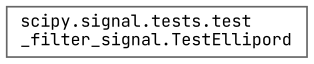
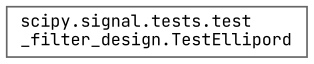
  digraph {
    rankdir=LR
    fontname="JetBrains Mono"
-   n1 [color=grey40 fillcolor=white fontname="JetBrains Mono" fontsize=10 height=0.2 label="scipy.signal.tests.test\l_filter_signal.TestEllipord" shape=box style=filled width=0.4]
+   n1 [color=grey40 fillcolor=white fontname="JetBrains Mono" fontsize=10 height=0.2 label="scipy.signal.tests.test\l_filter_design.TestEllipord" shape=box style=filled width=0.4]
  }
